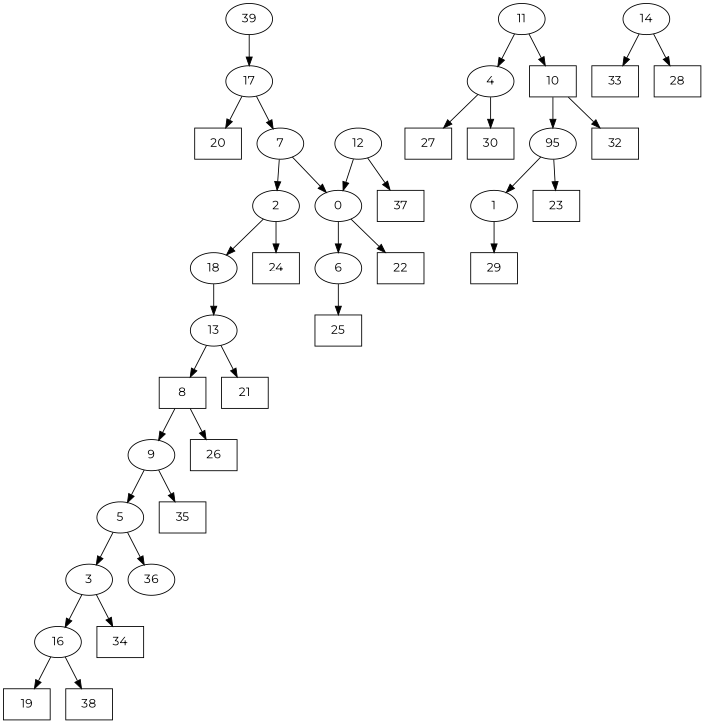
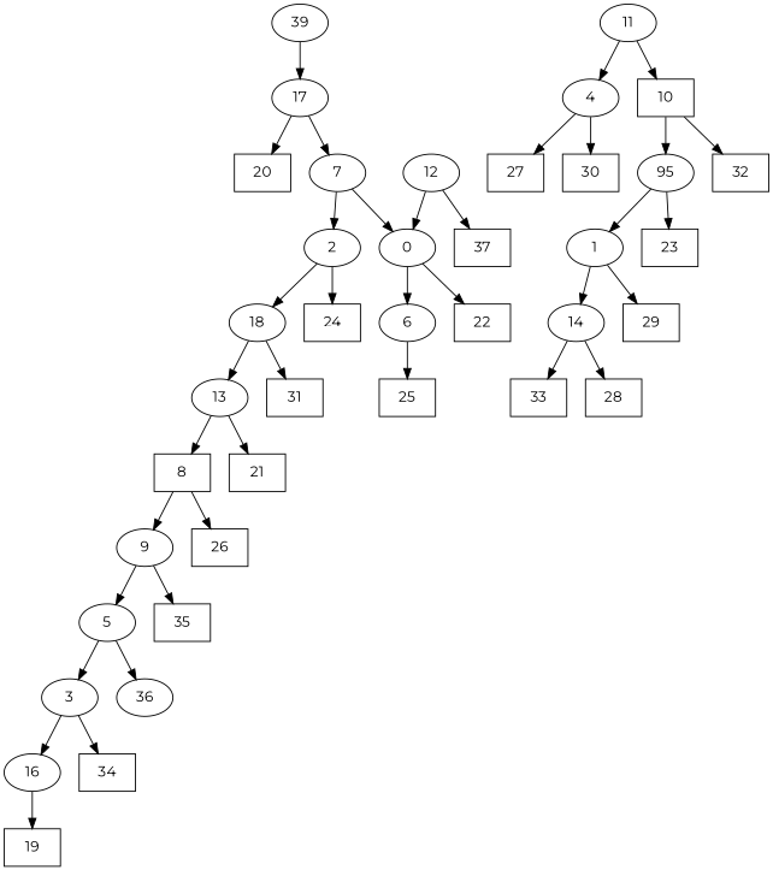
  digraph {
    fontname=Montserrat
    node [fontname=Montserrat shape=box]
    edge [fontname=Montserrat]
    n1 [label=0 shape=""]
    n2 [label=6 shape=""]
    n3 [label=22]
    n4 [label=25]
    n5 [label=1 shape=""]
    n6 [label=14 shape=""]
    n7 [label=29]
    n8 [label=33]
    n9 [label=28]
    n10 [label=2 shape=""]
    n11 [label=18 shape=""]
    n12 [label=24]
    n13 [label=13 shape=""]
+   n14 [label=31]
    n15 [label=3 shape=""]
    n16 [label=16 shape=""]
    n17 [label=34]
    n18 [label=19]
-   n19 [label=38]
    n20 [label=4 shape=""]
    n21 [label=27]
    n22 [label=30]
    n23 [label=5 shape=""]
    n24 [label=36 shape=ellipse]
    n25 [label=11 shape=""]
    n26 [label=10]
    n27 [label=7 shape=""]
    n28 [label=12 shape=""]
    n29 [label=37]
    n30 [label=8]
    n31 [label=9 shape=""]
    n32 [label=26]
    n33 [label=35]
    n34 [label=95 shape=""]
    n35 [label=32]
    n36 [label=23]
    n37 [label=21]
    n38 [label=17 shape=""]
    n39 [label=20]
    n40 [label=39 shape=""]
    n1 -> n2
    n1 -> n3
    n2 -> n4
+   n5 -> n6
    n5 -> n7
    n6 -> n8
    n6 -> n9
    n10 -> n11
    n10 -> n12
    n11 -> n13
+   n11 -> n14
    n13 -> n30
    n13 -> n37
    n15 -> n16
    n15 -> n17
    n16 -> n18
-   n16 -> n19
    n20 -> n21
    n20 -> n22
    n23 -> n15
    n23 -> n24
    n25 -> n20
    n25 -> n26
    n26 -> n34
    n26 -> n35
    n27 -> n1
    n27 -> n10
    n28 -> n1
    n28 -> n29
    n30 -> n31
    n30 -> n32
    n31 -> n23
    n31 -> n33
    n34 -> n5
    n34 -> n36
    n38 -> n27
    n38 -> n39
    n40 -> n38
  }
